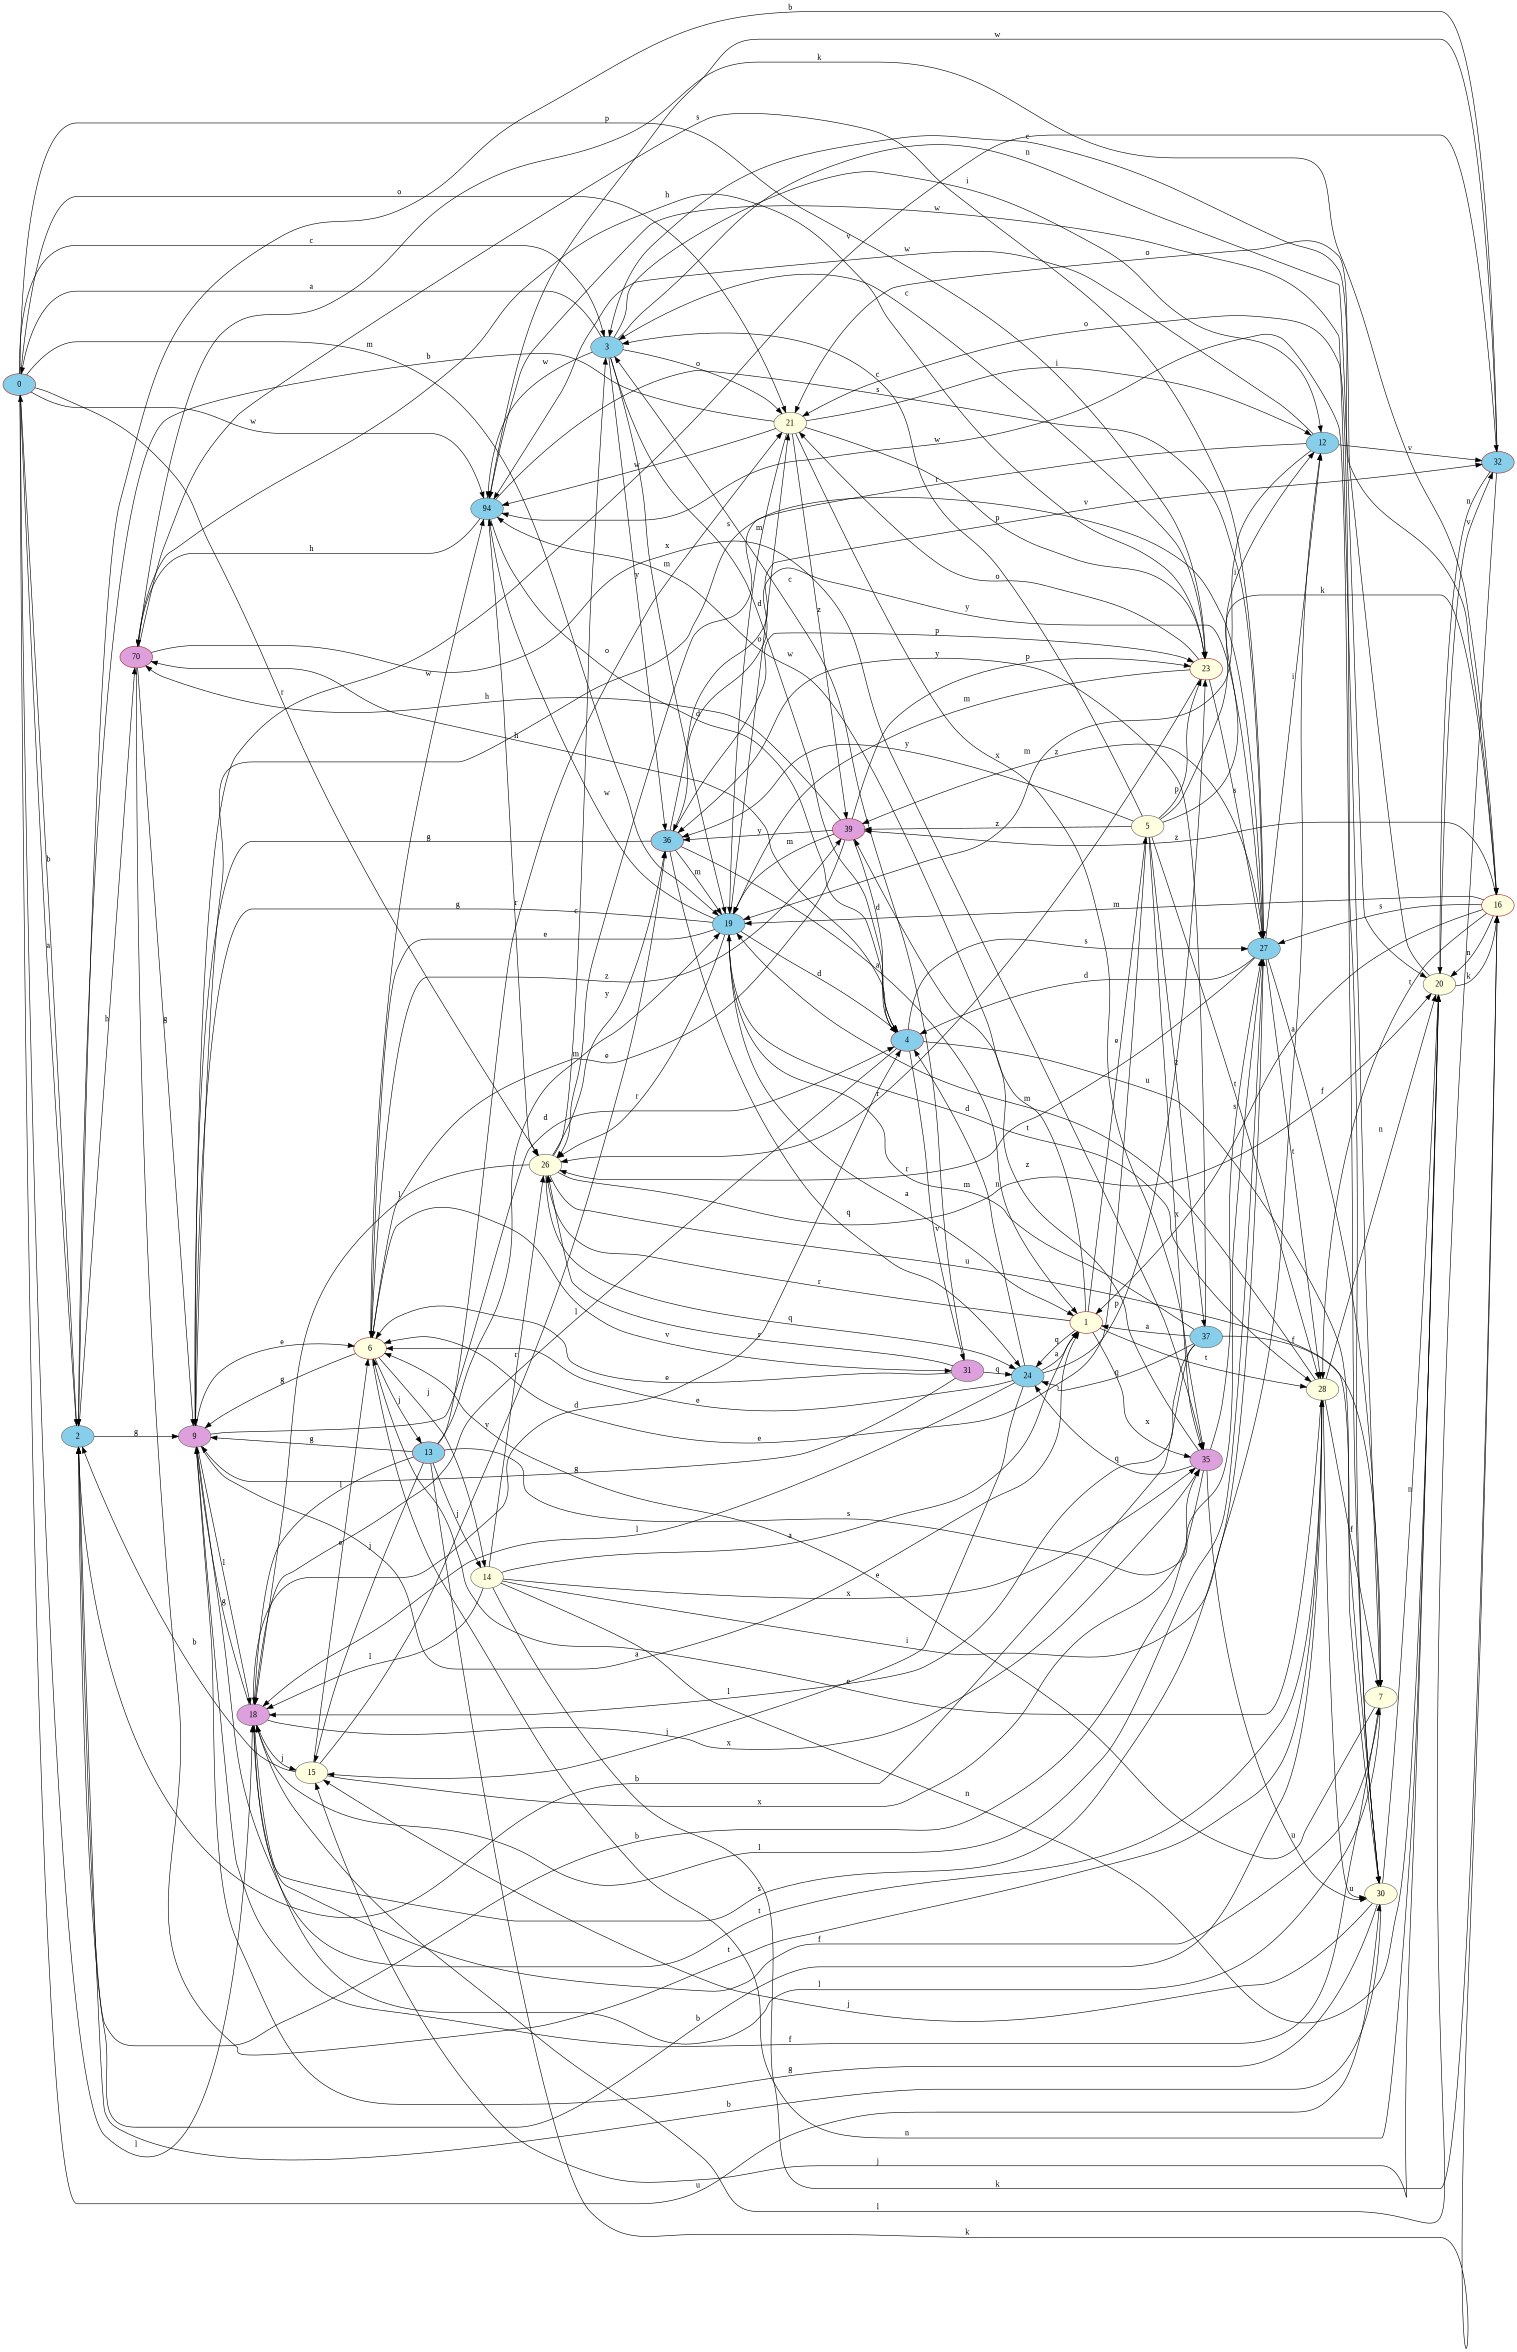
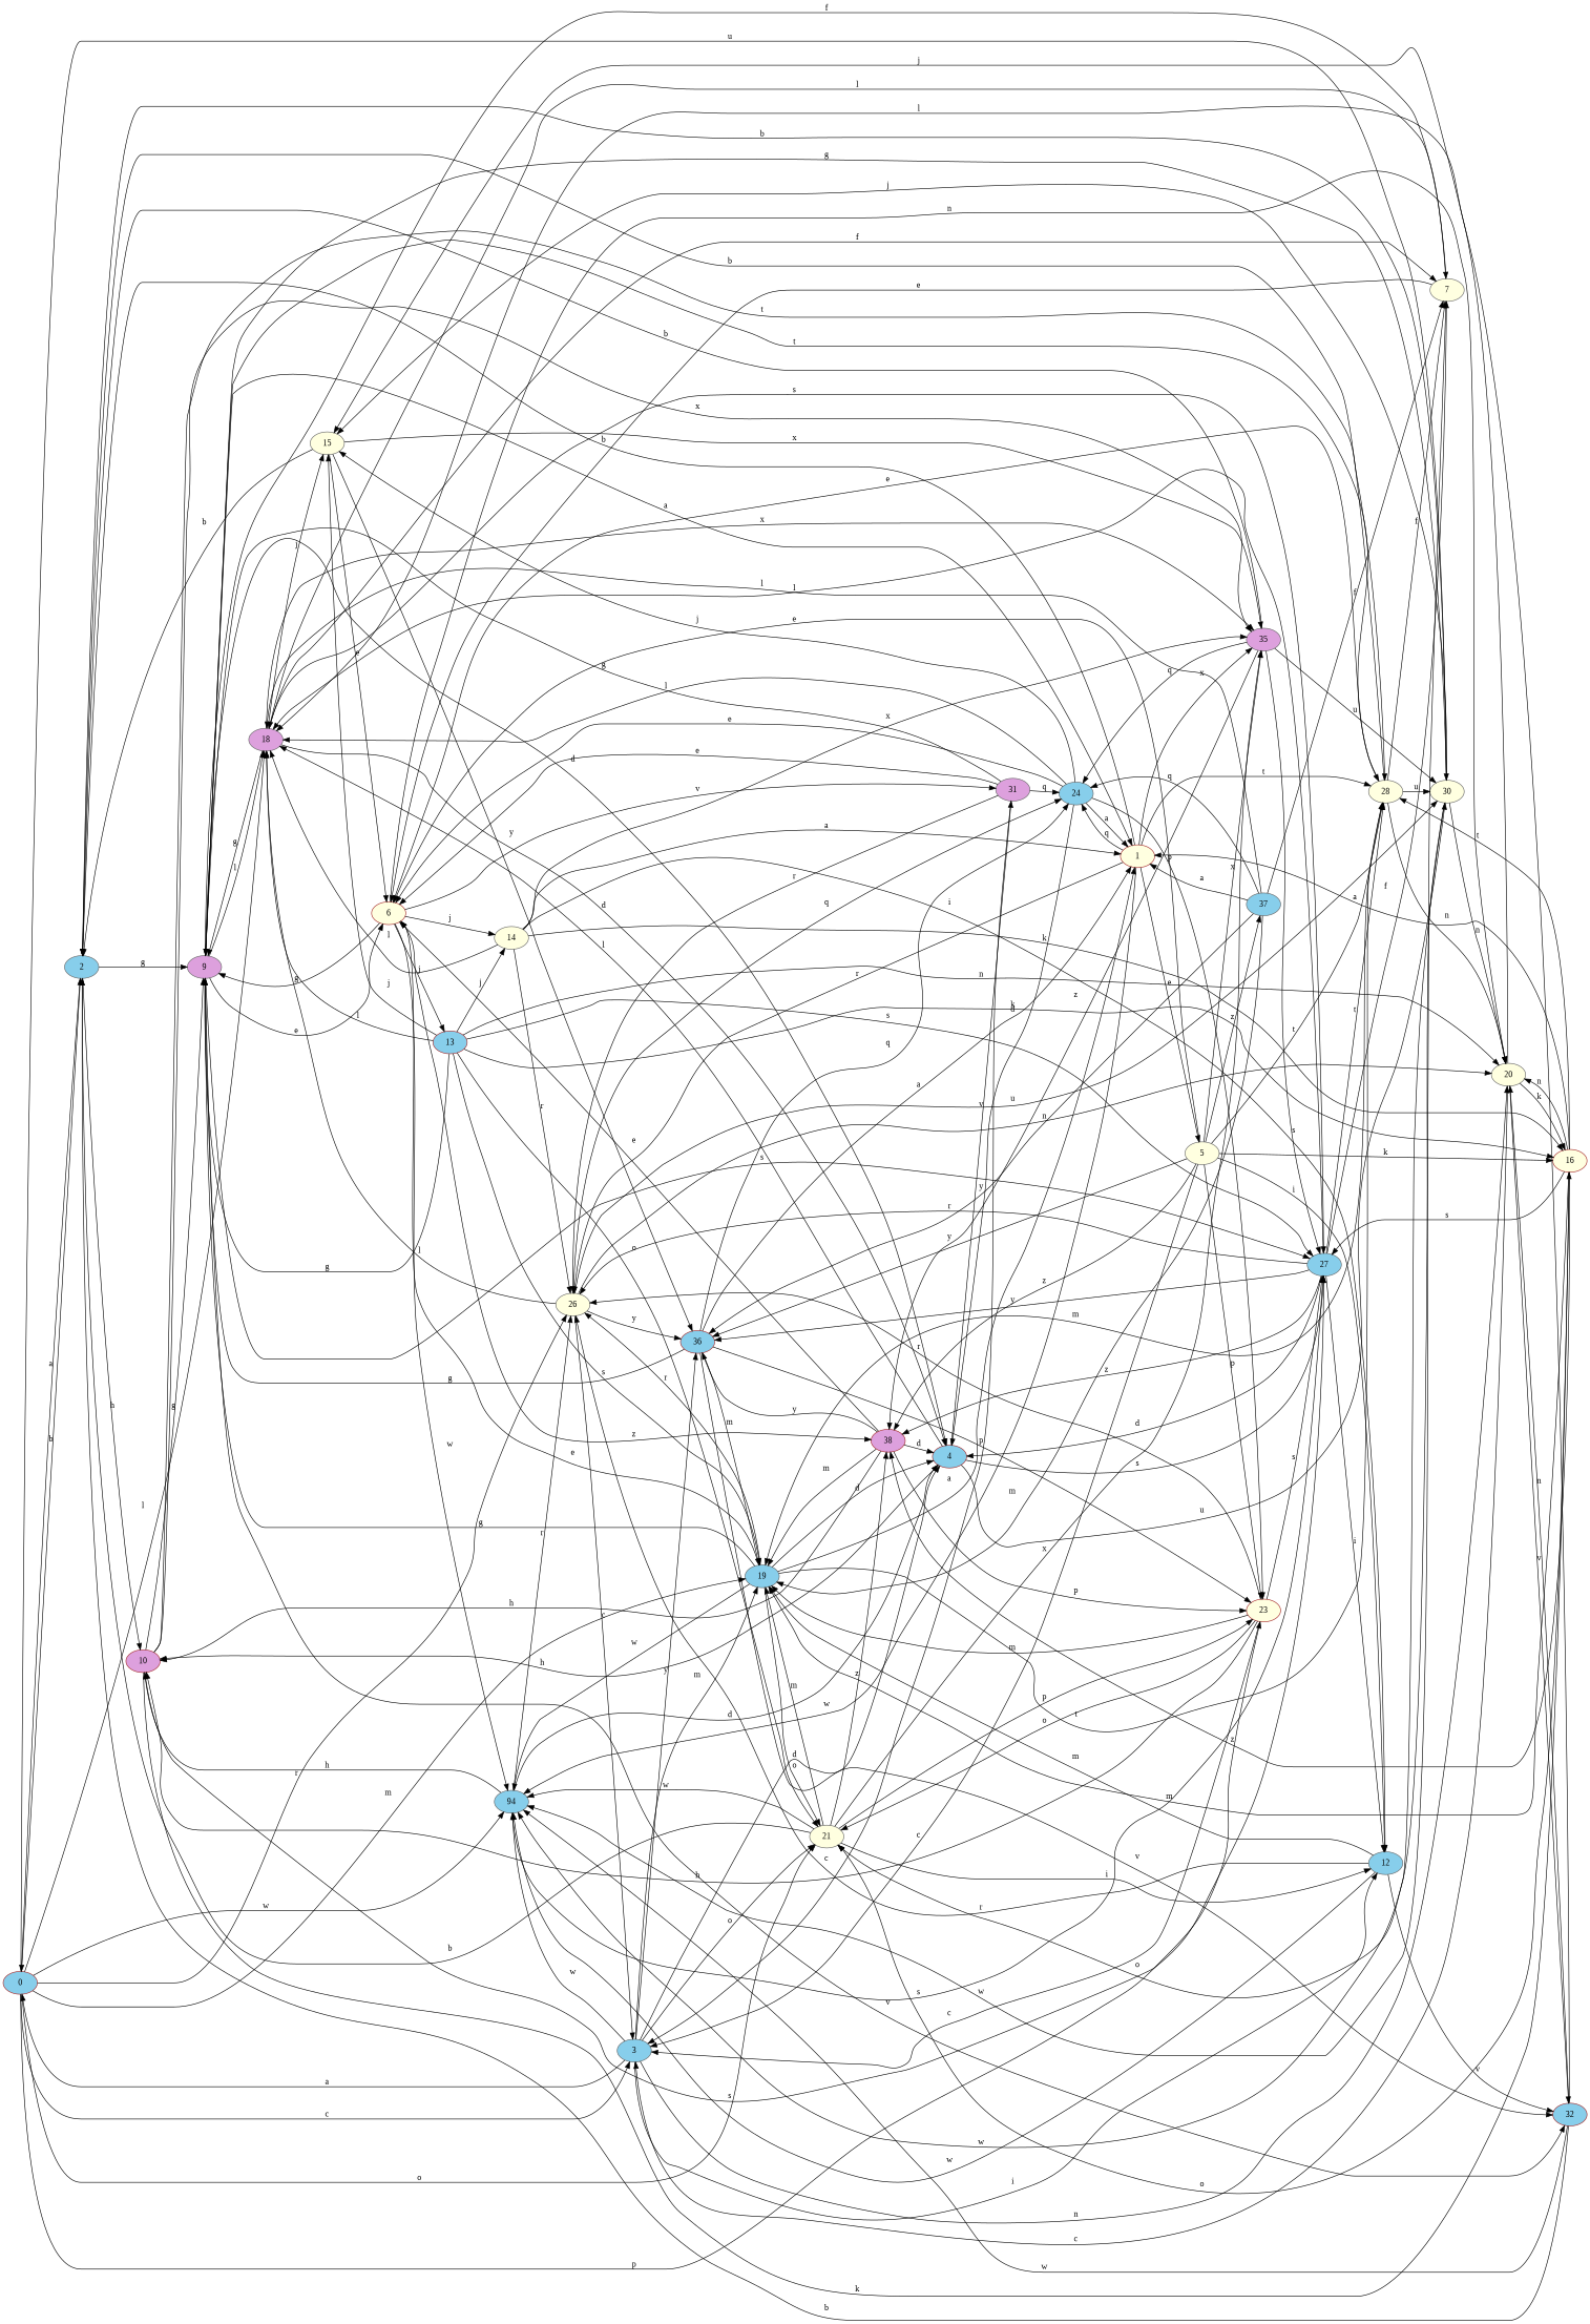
  strict digraph {
    fontname="Liberation Serif"
    rankdir=LR
    node [color=gray40 fillcolor=skyblue fontname="Liberation Serif" style=filled]
    edge [fontname="Liberation Serif"]
    0 [color=brown]
    2
    3
    18 [fillcolor=plum]
    19
    21 [fillcolor=lightyellow]
    23 [color=brown fillcolor=lightyellow]
    26 [fillcolor=lightyellow]
    30 [fillcolor=lightyellow]
    n10 [label=94]
    9 [fillcolor=plum]
-   10 [color=brown fillcolor=plum label=70]
+   10 [color=brown fillcolor=plum]
    4 [color=brown]
    12
    20 [fillcolor=lightyellow]
    36 [color=brown]
    35 [fillcolor=plum]
    27
    7 [fillcolor=lightyellow]
    15 [fillcolor=lightyellow]
    1 [color=brown fillcolor=lightyellow]
    28 [fillcolor=lightyellow]
    6 [color=brown fillcolor=lightyellow]
-   38 [color=brown fillcolor=plum label=39]
+   38 [color=brown fillcolor=plum]
    24
    5 [fillcolor=lightyellow]
    16 [color=brown fillcolor=lightyellow]
    37
    32 [color=brown]
    31 [fillcolor=plum]
    13 [color=brown]
    14 [fillcolor=lightyellow]
    0 -> 2 [label=b]
    0 -> 3 [label=c]
    0 -> 18 [label=l]
    0 -> 19 [label=m]
    0 -> 21 [label=o]
    0 -> 23 [label=p]
    0 -> 26 [label=r]
    0 -> 30 [label=u]
    0 -> n10 [label=w]
    2 -> 0 [label=a]
    2 -> 9 [label=g]
    2 -> 10 [label=h]
    3 -> 0 [label=a]
    3 -> 19 [label=m]
    3 -> 21 [label=o]
    3 -> n10 [label=w]
    3 -> 4 [label=d]
    3 -> 12 [label=i]
    3 -> 20 [label=n]
    3 -> 36 [label=y]
    18 -> 9 [label=g]
    18 -> 4 [label=d]
    18 -> 35 [label=x]
    18 -> 27 [label=s]
    18 -> 7 [label=f]
    18 -> 15 [label=j]
    19 -> 21 [label=o]
    19 -> 26 [label=r]
    19 -> n10 [label=w]
    19 -> 9 [label=g]
    19 -> 4 [label=d]
    19 -> 1 [label=a]
    19 -> 28 [label=t]
    19 -> 6 [label=e]
    21 -> 2 [label=b]
    21 -> 19 [label=m]
    21 -> 23 [label=p]
    21 -> n10 [label=w]
    21 -> 12 [label=i]
    21 -> 35 [label=x]
    21 -> 38 [label=z]
    23 -> 3 [label=c]
    23 -> 19 [label=m]
    23 -> 21 [label=o]
    23 -> 26 [label=r]
    23 -> 10 [label=h]
    23 -> 27 [label=s]
    26 -> 3 [label=c]
    26 -> 18 [label=l]
    26 -> 30 [label=u]
    26 -> 20 [label=n]
    26 -> 36 [label=y]
    26 -> 24 [label=q]
    30 -> 2 [label=b]
    30 -> 21 [label=o]
    30 -> n10 [label=w]
    30 -> 9 [label=g]
    30 -> 20 [label=n]
    30 -> 15 [label=j]
    n10 -> 26 [label=r]
    n10 -> 10 [label=h]
    n10 -> 4 [label=d]
    n10 -> 27 [label=s]
    9 -> 18 [label=l]
    9 -> 4 [label=d]
    9 -> 27 [label=s]
    9 -> 7 [label=f]
    9 -> 1 [label=a]
    9 -> 28 [label=t]
    9 -> 6 [label=e]
    9 -> 32 [label=v]
    10 -> 9 [label=g]
    10 -> 35 [label=x]
    10 -> 27 [label=s]
    10 -> 28 [label=t]
    10 -> 16 [label=k]
    4 -> 18 [label=l]
    4 -> 30 [label=u]
    4 -> 10 [label=h]
    4 -> 27 [label=s]
    4 -> 31 [label=v]
    12 -> 19 [label=m]
    12 -> 26 [label=r]
    12 -> n10 [label=w]
    12 -> 32 [label=v]
    20 -> 3 [label=c]
    20 -> 15 [label=j]
    20 -> 16 [label=k]
    20 -> 32 [label=v]
    36 -> 19 [label=m]
    36 -> 23 [label=p]
    36 -> 9 [label=g]
    36 -> 1 [label=a]
    36 -> 24 [label=q]
    36 -> 32 [label=v]
    35 -> 2 [label=b]
    35 -> 30 [label=u]
    35 -> 27 [label=s]
    35 -> 38 [label=z]
    35 -> 24 [label=q]
    27 -> 18 [label=l]
    27 -> 26 [label=r]
    27 -> 4 [label=d]
    27 -> 12 [label=i]
    27 -> 36 [label=y]
    27 -> 7 [label=f]
    27 -> 28 [label=t]
    27 -> 38 [label=z]
    7 -> 18 [label=l]
    7 -> n10 [label=w]
    7 -> 6 [label=e]
    15 -> 2 [label=b]
    15 -> 36 [label=y]
    15 -> 35 [label=x]
    15 -> 6 [label=e]
-   37 -> 2 [label=b]
+   1 -> 2 [label=b]
    1 -> 26 [label=r]
    1 -> n10 [label=w]
    1 -> 35 [label=x]
    1 -> 28 [label=t]
    1 -> 24 [label=q]
    1 -> 5 [label=e]
    28 -> 2 [label=b]
    28 -> 19 [label=m]
    28 -> 30 [label=u]
    28 -> 20 [label=n]
    28 -> 7 [label=f]
    28 -> 6 [label=e]
    6 -> n10 [label=w]
    6 -> 9 [label=g]
    6 -> 20 [label=n]
    6 -> 38 [label=z]
    6 -> 31 [label=v]
    6 -> 13 [label=j]
    6 -> 14 [label=j]
    38 -> 19 [label=m]
    38 -> 23 [label=p]
    38 -> 10 [label=h]
    38 -> 4 [label=d]
    38 -> 36 [label=y]
    38 -> 6 [label=e]
    24 -> 18 [label=l]
    24 -> 23 [label=p]
    24 -> 4 [label=d]
    24 -> 15 [label=j]
    24 -> 1 [label=a]
    24 -> 6 [label=e]
    5 -> 3 [label=c]
    5 -> 23 [label=p]
    5 -> 12 [label=i]
    5 -> 36 [label=y]
    5 -> 35 [label=x]
    5 -> 28 [label=t]
    5 -> 6 [label=e]
    5 -> 38 [label=z]
    5 -> 16 [label=k]
    5 -> 37 [label=z]
    16 -> 19 [label=m]
    16 -> 21 [label=o]
    16 -> 20 [label=n]
    16 -> 27 [label=s]
    16 -> 1 [label=a]
    16 -> 28 [label=t]
    16 -> 38 [label=z]
    37 -> 18 [label=l]
    37 -> 19 [label=m]
    37 -> 36 [label=y]
    37 -> 7 [label=f]
    37 -> 1 [label=a]
    37 -> 24 [label=q]
    32 -> 2 [label=b]
    32 -> 18 [label=l]
    32 -> n10 [label=w]
    32 -> 20 [label=n]
    31 -> 3 [label=c]
    31 -> 26 [label=r]
    31 -> 9 [label=g]
    31 -> 6 [label=e]
    31 -> 24 [label=q]
    13 -> 18 [label=l]
-   13 -> 19 [label=m]
+   13 -> 19 [label=s]
    13 -> 21 [label=o]
    13 -> 9 [label=g]
    13 -> 27 [label=s]
    13 -> 15 [label=j]
    13 -> 16 [label=k]
    13 -> 14 [label=j]
    14 -> 18 [label=l]
    14 -> 26 [label=r]
    14 -> 12 [label=i]
-   14 -> 20 [label=n]
+   13 -> 20 [label=n]
    14 -> 35 [label=x]
    14 -> 1 [label=a]
    14 -> 16 [label=k]
  }
